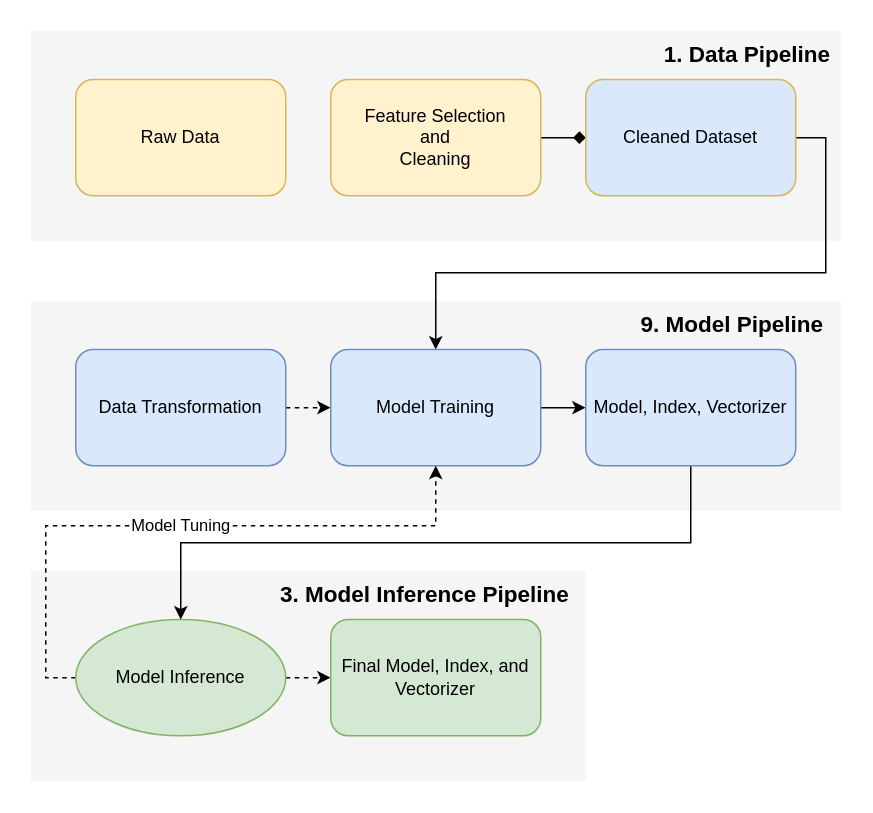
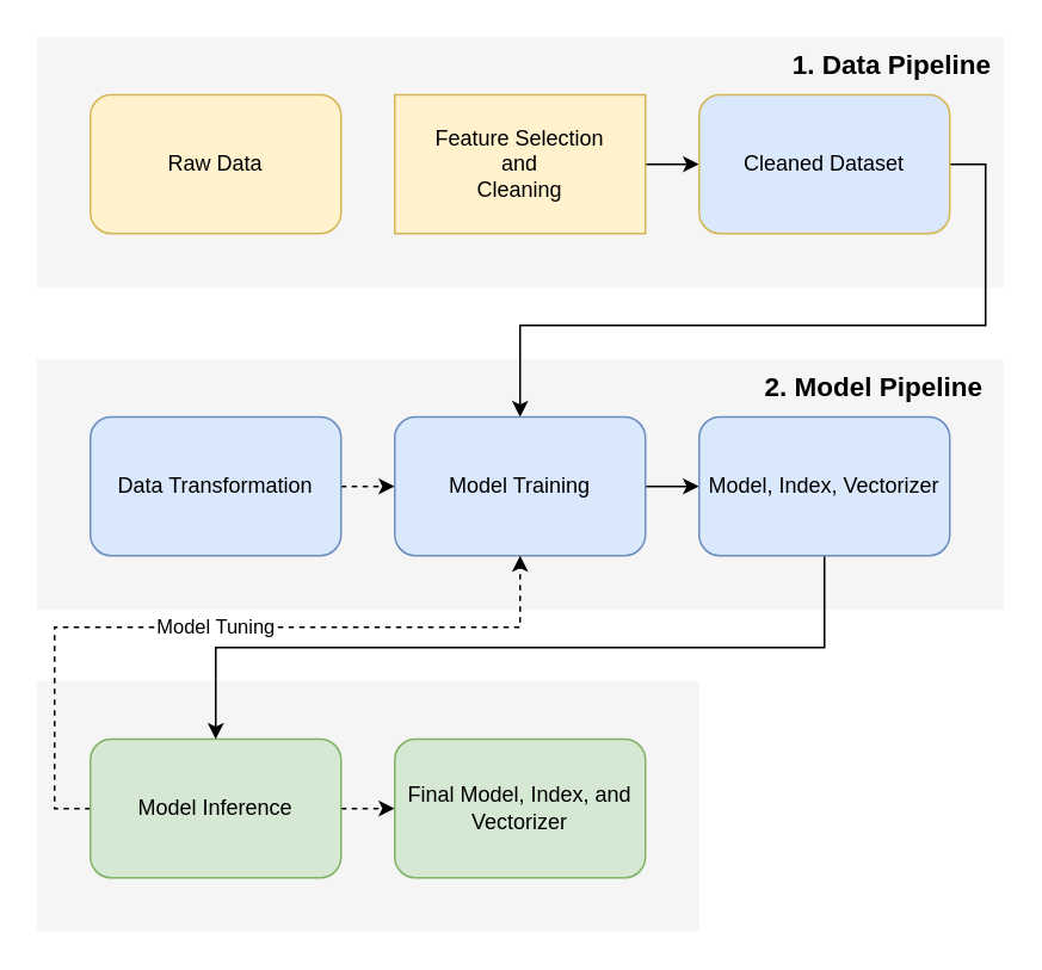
  <mxCell id="0" />
  <mxCell id="1" parent="0" />
  <mxCell id="2" value="" style="whiteSpace=wrap;html=1;strokeColor=none;strokeWidth=1;fillColor=#f5f5f5;fontSize=14;" vertex="1" parent="1"><mxGeometry x="20" y="200" width="540" height="140" as="geometry" /></mxCell>
  <mxCell id="3" value="" style="whiteSpace=wrap;html=1;strokeColor=none;strokeWidth=1;fillColor=#f5f5f5;fontSize=14;" vertex="1" parent="1"><mxGeometry x="20" y="20" width="540" height="140" as="geometry" /></mxCell>
  <mxCell id="4" value="Raw Data" style="rounded=1;whiteSpace=wrap;html=1;fillColor=#fff2cc;strokeColor=#d6b656;" vertex="1" parent="1"><mxGeometry x="50" y="52.5" width="140" height="77.5" as="geometry" /></mxCell>
- <mxCell id="5" style="edgeStyle=orthogonalEdgeStyle;rounded=0;orthogonalLoop=1;jettySize=auto;html=1;exitX=1;exitY=0.5;exitDx=0;exitDy=0;entryX=0;entryY=0.5;entryDx=0;entryDy=0;endArrow=diamond;" edge="1" parent="1" source="6" target="8"><mxGeometry relative="1" as="geometry" /></mxCell>
- <mxCell id="6" value="Feature Selection&lt;br&gt;and&lt;br&gt;Cleaning" style="rounded=1;whiteSpace=wrap;html=1;fillColor=#fff2cc;strokeColor=#d6b656;" vertex="1" parent="1"><mxGeometry x="220" y="52.5" width="140" height="77.5" as="geometry" /></mxCell>
+ <mxCell id="5" style="edgeStyle=orthogonalEdgeStyle;rounded=0;orthogonalLoop=1;jettySize=auto;html=1;exitX=1;exitY=0.5;exitDx=0;exitDy=0;entryX=0;entryY=0.5;entryDx=0;entryDy=0;" edge="1" parent="1" source="6" target="8"><mxGeometry relative="1" as="geometry" /></mxCell>
+ <mxCell id="6" value="Feature Selection&lt;br&gt;and&lt;br&gt;Cleaning" style="whiteSpace=wrap;html=1;fillColor=#fff2cc;strokeColor=#d6b656;rounded=0;" vertex="1" parent="1"><mxGeometry x="220" y="52.5" width="140" height="77.5" as="geometry" /></mxCell>
  <mxCell id="7" style="edgeStyle=orthogonalEdgeStyle;rounded=0;orthogonalLoop=1;jettySize=auto;html=1;exitX=1;exitY=0.5;exitDx=0;exitDy=0;" edge="1" parent="1" source="8" target="12"><mxGeometry relative="1" as="geometry" /></mxCell>
  <mxCell id="8" value="Cleaned Dataset" style="rounded=1;whiteSpace=wrap;html=1;fillColor=#dae8fc;strokeColor=#d6b656;" vertex="1" parent="1"><mxGeometry x="390" y="52.5" width="140" height="77.5" as="geometry" /></mxCell>
  <mxCell id="9" style="edgeStyle=orthogonalEdgeStyle;rounded=0;orthogonalLoop=1;jettySize=auto;html=1;exitX=1;exitY=0.5;exitDx=0;exitDy=0;entryX=0;entryY=0.5;entryDx=0;entryDy=0;dashed=1;" edge="1" parent="1" source="10" target="12"><mxGeometry relative="1" as="geometry" /></mxCell>
  <mxCell id="10" value="Data Transformation" style="rounded=1;whiteSpace=wrap;html=1;fillColor=#dae8fc;strokeColor=#6c8ebf;" vertex="1" parent="1"><mxGeometry x="50" y="232.5" width="140" height="77.5" as="geometry" /></mxCell>
  <mxCell id="11" style="edgeStyle=orthogonalEdgeStyle;rounded=0;orthogonalLoop=1;jettySize=auto;html=1;entryX=0;entryY=0.5;entryDx=0;entryDy=0;" edge="1" parent="1" source="12" target="19"><mxGeometry relative="1" as="geometry" /></mxCell>
  <mxCell id="12" value="Model Training" style="rounded=1;whiteSpace=wrap;html=1;fillColor=#dae8fc;strokeColor=#6c8ebf;" vertex="1" parent="1"><mxGeometry x="220" y="232.5" width="140" height="77.5" as="geometry" /></mxCell>
  <mxCell id="13" value="" style="whiteSpace=wrap;html=1;strokeColor=none;strokeWidth=1;fillColor=#f5f5f5;fontSize=14;" vertex="1" parent="1"><mxGeometry x="20" y="380" width="370" height="140" as="geometry" /></mxCell>
  <mxCell id="14" style="edgeStyle=orthogonalEdgeStyle;rounded=0;orthogonalLoop=1;jettySize=auto;html=1;exitX=1;exitY=0.5;exitDx=0;exitDy=0;entryX=0;entryY=0.5;entryDx=0;entryDy=0;dashed=1;" edge="1" parent="1" source="16" target="17"><mxGeometry relative="1" as="geometry" /></mxCell>
  <mxCell id="15" value="Model Tuning" style="edgeStyle=orthogonalEdgeStyle;rounded=0;orthogonalLoop=1;jettySize=auto;html=1;exitX=0;exitY=0.5;exitDx=0;exitDy=0;entryX=0.5;entryY=1;entryDx=0;entryDy=0;dashed=1;" edge="1" parent="1" source="16" target="12"><mxGeometry relative="1" as="geometry"><Array as="points"><mxPoint x="30" y="451" /><mxPoint x="30" y="350" /><mxPoint x="290" y="350" /></Array></mxGeometry></mxCell>
- <mxCell id="16" value="Model Inference" style="ellipse;whiteSpace=wrap;html=1;fillColor=#d5e8d4;strokeColor=#82b366;" vertex="1" parent="1"><mxGeometry x="50" y="412.5" width="140" height="77.5" as="geometry" /></mxCell>
+ <mxCell id="16" value="Model Inference" style="rounded=1;whiteSpace=wrap;html=1;fillColor=#d5e8d4;strokeColor=#82b366;" vertex="1" parent="1"><mxGeometry x="50" y="412.5" width="140" height="77.5" as="geometry" /></mxCell>
  <mxCell id="17" value="Final Model, Index, and Vectorizer" style="rounded=1;whiteSpace=wrap;html=1;fillColor=#d5e8d4;strokeColor=#82b366;" vertex="1" parent="1"><mxGeometry x="220" y="412.5" width="140" height="77.5" as="geometry" /></mxCell>
  <mxCell id="18" style="edgeStyle=orthogonalEdgeStyle;rounded=0;orthogonalLoop=1;jettySize=auto;html=1;exitX=0.5;exitY=1;exitDx=0;exitDy=0;entryX=0.5;entryY=0;entryDx=0;entryDy=0;" edge="1" parent="1" source="19" target="16"><mxGeometry relative="1" as="geometry" /></mxCell>
  <mxCell id="19" value="Model, Index, Vectorizer" style="rounded=1;whiteSpace=wrap;html=1;fillColor=#dae8fc;strokeColor=#6c8ebf;" vertex="1" parent="1"><mxGeometry x="390" y="232.5" width="140" height="77.5" as="geometry" /></mxCell>
- <mxCell id="20" value="3. Model Inference Pipeline&amp;nbsp;" style="text;html=1;strokeColor=none;fillColor=none;align=center;verticalAlign=middle;whiteSpace=wrap;rounded=0;fontStyle=1;fontSize=15;" vertex="1" parent="1"><mxGeometry x="180" y="380" width="210" height="30" as="geometry" /></mxCell>
- <mxCell id="21" value="9. Model Pipeline&amp;nbsp;" style="text;html=1;strokeColor=none;fillColor=none;align=center;verticalAlign=middle;whiteSpace=wrap;rounded=0;fontStyle=1;fontSize=15;" vertex="1" parent="1"><mxGeometry x="420" y="200" width="140" height="30" as="geometry" /></mxCell>
+ <mxCell id="21" value="2. Model Pipeline&amp;nbsp;" style="text;html=1;strokeColor=none;fillColor=none;align=center;verticalAlign=middle;whiteSpace=wrap;rounded=0;fontStyle=1;fontSize=15;" vertex="1" parent="1"><mxGeometry x="420" y="200" width="140" height="30" as="geometry" /></mxCell>
  <mxCell id="22" value="1. Data Pipeline&amp;nbsp;" style="text;html=1;strokeColor=none;fillColor=none;align=center;verticalAlign=middle;whiteSpace=wrap;rounded=0;fontStyle=1;fontSize=15;" vertex="1" parent="1"><mxGeometry x="440" y="20" width="120" height="30" as="geometry" /></mxCell>
